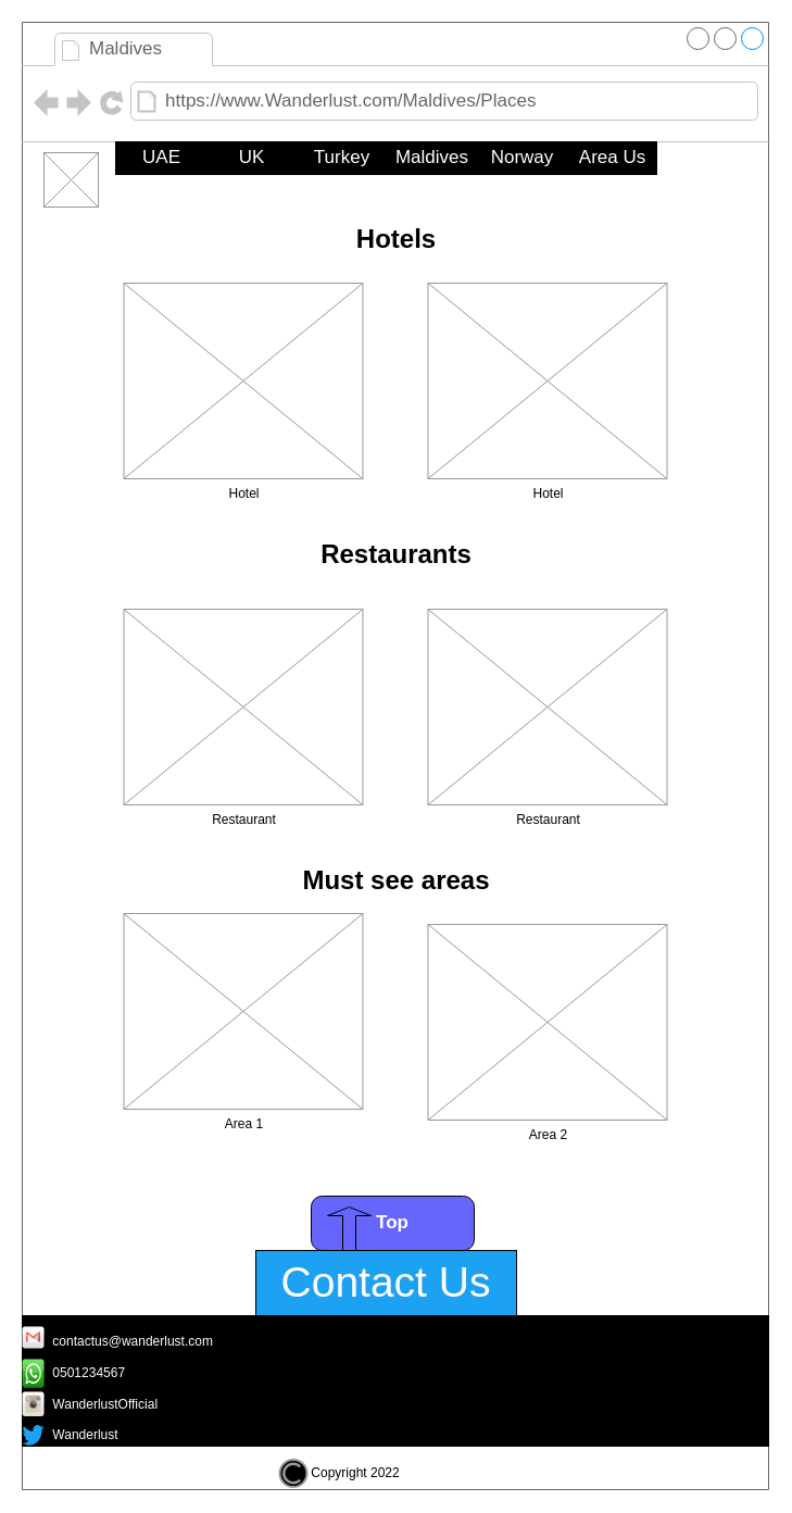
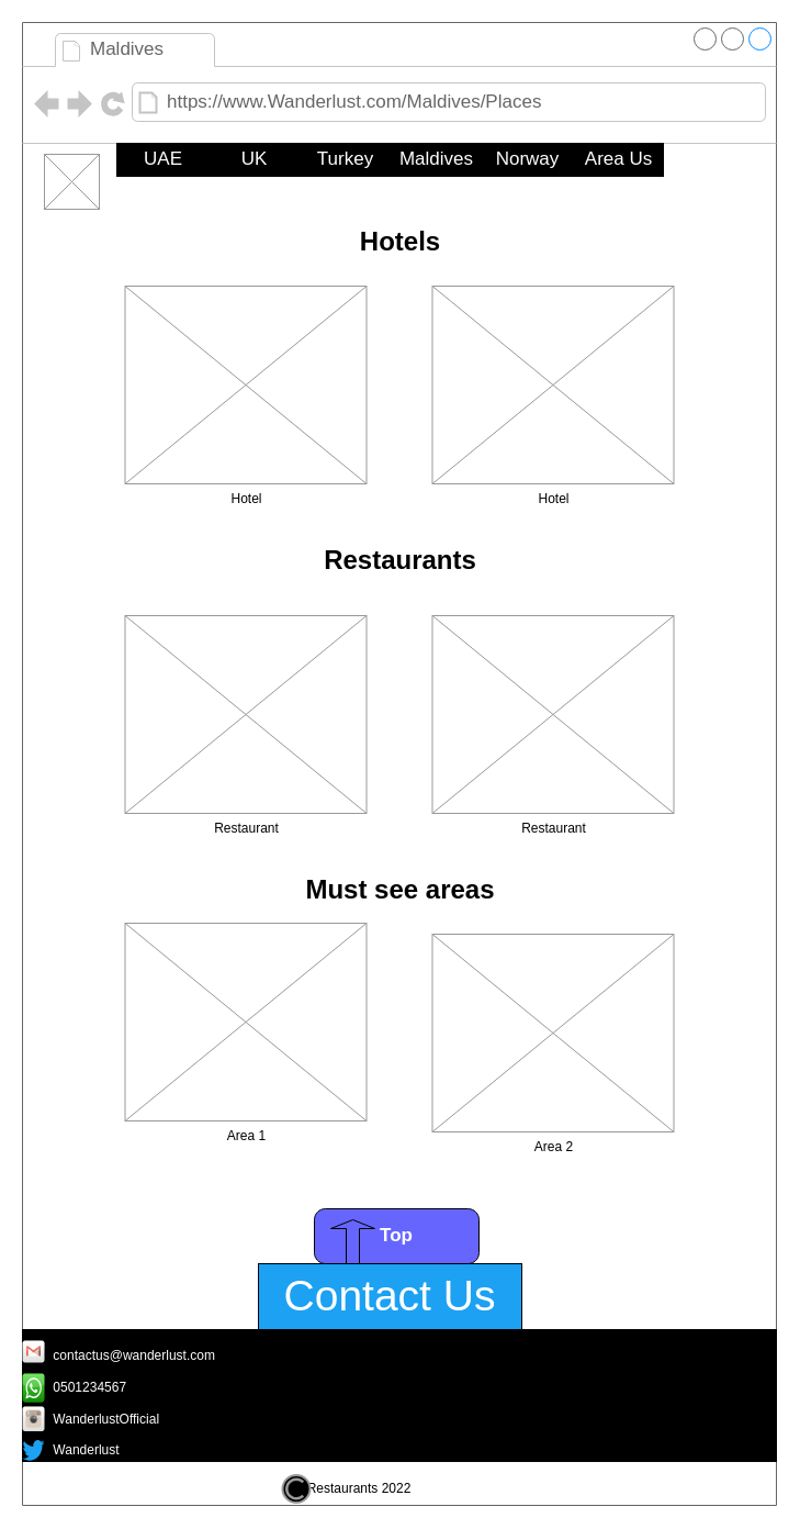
  <mxCell id="0" />
  <mxCell id="1" parent="0" />
  <mxCell id="2" value="" style="strokeWidth=1;shadow=0;dashed=0;align=center;html=1;shape=mxgraph.mockup.containers.browserWindow;rSize=0;strokeColor=#666666;strokeColor2=#008cff;strokeColor3=#c4c4c4;mainText=,;recursiveResize=0;" vertex="1" parent="1"><mxGeometry x="20" y="20" width="687" height="1350" as="geometry" /></mxCell>
  <mxCell id="3" value="Maldives" style="strokeWidth=1;shadow=0;dashed=0;align=center;html=1;shape=mxgraph.mockup.containers.anchor;fontSize=17;fontColor=#666666;align=left;" vertex="1" parent="2"><mxGeometry x="60" y="12" width="110" height="26" as="geometry" /></mxCell>
  <mxCell id="4" value="https://www.Wanderlust.com/Maldives/Places" style="strokeWidth=1;shadow=0;dashed=0;align=center;html=1;shape=mxgraph.mockup.containers.anchor;rSize=0;fontSize=17;fontColor=#666666;align=left;" vertex="1" parent="2"><mxGeometry x="130" y="60" width="350" height="26" as="geometry" /></mxCell>
  <mxCell id="5" value="" style="strokeWidth=1;shadow=0;dashed=0;align=center;html=1;shape=mxgraph.mockup.forms.rrect;rSize=0;strokeColor=#000000;fillColor=#000000;fontColor=#FFFFFF;" vertex="1" parent="2"><mxGeometry x="86" y="110" width="498" height="30" as="geometry" /></mxCell>
  <mxCell id="6" value="&lt;font color=&quot;#ffffff&quot;&gt;UAE&lt;/font&gt;" style="strokeColor=inherit;fillColor=inherit;gradientColor=inherit;strokeWidth=1;shadow=0;dashed=0;align=center;html=1;shape=mxgraph.mockup.forms.rrect;rSize=0;fontSize=17;fontColor=#666666;" vertex="1" parent="5"><mxGeometry width="83" height="30" as="geometry" /></mxCell>
  <mxCell id="7" value="UK" style="strokeColor=inherit;fillColor=inherit;gradientColor=inherit;strokeWidth=1;shadow=0;dashed=0;align=center;html=1;shape=mxgraph.mockup.forms.rrect;rSize=0;fontSize=17;fontColor=#FFFFFF;" vertex="1" parent="5"><mxGeometry x="83" width="83" height="30" as="geometry" /></mxCell>
  <mxCell id="8" value="Turkey" style="strokeColor=inherit;fillColor=inherit;gradientColor=inherit;strokeWidth=1;shadow=0;dashed=0;align=center;html=1;shape=mxgraph.mockup.forms.rrect;rSize=0;fontSize=17;fontColor=#FFFFFF;" vertex="1" parent="5"><mxGeometry x="166" width="83" height="30" as="geometry" /></mxCell>
  <mxCell id="9" value="Maldives" style="strokeColor=inherit;fillColor=inherit;gradientColor=inherit;strokeWidth=1;shadow=0;dashed=0;align=center;html=1;shape=mxgraph.mockup.forms.rrect;rSize=0;fontSize=17;fontColor=#FFFFFF;" vertex="1" parent="5"><mxGeometry x="249" width="83" height="30" as="geometry" /></mxCell>
  <mxCell id="10" value="Norway" style="strokeColor=inherit;fillColor=inherit;gradientColor=inherit;strokeWidth=1;shadow=0;dashed=0;align=center;html=1;shape=mxgraph.mockup.forms.rrect;rSize=0;fontSize=17;fontColor=#FFFFFF;" vertex="1" parent="5"><mxGeometry x="332" width="83" height="30" as="geometry" /></mxCell>
  <mxCell id="11" value="Area Us" style="strokeColor=inherit;fillColor=inherit;gradientColor=inherit;strokeWidth=1;shadow=0;dashed=0;align=center;html=1;shape=mxgraph.mockup.forms.rrect;rSize=0;fontSize=17;fontColor=#FFFFFF;" vertex="1" parent="5"><mxGeometry x="415" width="83" height="30" as="geometry" /></mxCell>
  <mxCell id="12" value="" style="verticalLabelPosition=bottom;shadow=0;dashed=0;align=center;html=1;verticalAlign=top;strokeWidth=1;shape=mxgraph.mockup.graphics.simpleIcon;strokeColor=#999999;labelBackgroundColor=#FFFFFF;fontSize=12;fontColor=#000000;fillColor=#FFFFFF;" vertex="1" parent="2"><mxGeometry x="20" y="120" width="50" height="50" as="geometry" /></mxCell>
  <mxCell id="13" value="Hotel" style="verticalLabelPosition=bottom;shadow=0;dashed=0;align=center;html=1;verticalAlign=top;strokeWidth=1;shape=mxgraph.mockup.graphics.simpleIcon;strokeColor=#999999;labelBackgroundColor=#FFFFFF;fontSize=12;fontColor=#000000;fillColor=#FFFFFF;" vertex="1" parent="2"><mxGeometry x="93.5" y="240" width="220" height="180" as="geometry" /></mxCell>
  <mxCell id="14" value="Hotel" style="verticalLabelPosition=bottom;shadow=0;dashed=0;align=center;html=1;verticalAlign=top;strokeWidth=1;shape=mxgraph.mockup.graphics.simpleIcon;strokeColor=#999999;labelBackgroundColor=#FFFFFF;fontSize=12;fontColor=#000000;fillColor=#FFFFFF;" vertex="1" parent="2"><mxGeometry x="373.5" y="240" width="220" height="180" as="geometry" /></mxCell>
  <mxCell id="15" value="Hotels" style="text;strokeColor=none;fillColor=none;html=1;fontSize=24;fontStyle=1;verticalAlign=middle;align=center;" vertex="1" parent="2"><mxGeometry x="293.5" y="180" width="100" height="40" as="geometry" /></mxCell>
  <mxCell id="16" value="Restaurants" style="text;strokeColor=none;fillColor=none;html=1;fontSize=24;fontStyle=1;verticalAlign=middle;align=center;" vertex="1" parent="2"><mxGeometry x="293.5" y="470" width="100" height="40" as="geometry" /></mxCell>
  <mxCell id="17" value="Restaurant" style="verticalLabelPosition=bottom;shadow=0;dashed=0;align=center;html=1;verticalAlign=top;strokeWidth=1;shape=mxgraph.mockup.graphics.simpleIcon;strokeColor=#999999;labelBackgroundColor=#FFFFFF;fontSize=12;fontColor=#000000;fillColor=#FFFFFF;" vertex="1" parent="2"><mxGeometry x="93.5" y="540" width="220" height="180" as="geometry" /></mxCell>
  <mxCell id="18" value="Restaurant" style="verticalLabelPosition=bottom;shadow=0;dashed=0;align=center;html=1;verticalAlign=top;strokeWidth=1;shape=mxgraph.mockup.graphics.simpleIcon;strokeColor=#999999;labelBackgroundColor=#FFFFFF;fontSize=12;fontColor=#000000;fillColor=#FFFFFF;" vertex="1" parent="2"><mxGeometry x="373.5" y="540" width="220" height="180" as="geometry" /></mxCell>
  <mxCell id="19" value="Must see areas" style="text;strokeColor=none;fillColor=none;html=1;fontSize=24;fontStyle=1;verticalAlign=middle;align=center;" vertex="1" parent="2"><mxGeometry x="293.5" y="770" width="100" height="40" as="geometry" /></mxCell>
  <mxCell id="20" value="Area 1" style="verticalLabelPosition=bottom;shadow=0;dashed=0;align=center;html=1;verticalAlign=top;strokeWidth=1;shape=mxgraph.mockup.graphics.simpleIcon;strokeColor=#999999;labelBackgroundColor=#FFFFFF;fontSize=12;fontColor=#000000;fillColor=#FFFFFF;" vertex="1" parent="2"><mxGeometry x="93.5" y="820" width="220" height="180" as="geometry" /></mxCell>
  <mxCell id="21" value="Area 2" style="verticalLabelPosition=bottom;shadow=0;dashed=0;align=center;html=1;verticalAlign=top;strokeWidth=1;shape=mxgraph.mockup.graphics.simpleIcon;strokeColor=#999999;labelBackgroundColor=#FFFFFF;fontSize=12;fontColor=#000000;fillColor=#FFFFFF;" vertex="1" parent="2"><mxGeometry x="373.5" y="830" width="220" height="180" as="geometry" /></mxCell>
  <mxCell id="22" value="&lt;font style=&quot;font-size: 12px; line-height: 0.9;&quot;&gt;&lt;br&gt;&lt;br&gt;&lt;br&gt;&lt;/font&gt;" style="rounded=0;whiteSpace=wrap;html=1;labelBackgroundColor=none;strokeColor=#000000;fontSize=39;fontColor=#FFFFFF;fillColor=#000000;" vertex="1" parent="2"><mxGeometry y="1190" width="687" height="120" as="geometry" /></mxCell>
  <mxCell id="23" value="" style="group" vertex="1" connectable="0" parent="2"><mxGeometry x="237" y="1320" width="140" height="30" as="geometry" /></mxCell>
- <mxCell id="24" value="Copyright 2022" style="text;html=1;strokeColor=none;fillColor=none;align=center;verticalAlign=middle;whiteSpace=wrap;rounded=0;labelBackgroundColor=none;fontSize=12;fontColor=#000000;" vertex="1" parent="23"><mxGeometry width="140" height="30" as="geometry" /></mxCell>
+ <mxCell id="24" value="Restaurants 2022" style="text;html=1;strokeColor=none;fillColor=none;align=center;verticalAlign=middle;whiteSpace=wrap;rounded=0;labelBackgroundColor=none;fontSize=12;fontColor=#000000;" vertex="1" parent="23"><mxGeometry width="140" height="30" as="geometry" /></mxCell>
  <mxCell id="25" value="" style="strokeColor=#999999;verticalLabelPosition=bottom;shadow=0;dashed=0;verticalAlign=top;strokeWidth=2;html=1;shape=mxgraph.mockup.misc.copyrightIcon;labelBackgroundColor=none;fontSize=12;fontColor=#000000;fillColor=#000000;" vertex="1" parent="23"><mxGeometry y="2.5" width="25" height="25" as="geometry" /></mxCell>
  <mxCell id="26" value="" style="group" vertex="1" connectable="0" parent="2"><mxGeometry y="1190" width="190" height="120" as="geometry" /></mxCell>
  <mxCell id="27" value="&lt;h1&gt;&lt;span style=&quot;font-size: 12px; font-weight: 400; text-align: center;&quot;&gt;&amp;nbsp; &amp;nbsp; &amp;nbsp; &amp;nbsp;contactus@wanderlust.com&lt;/span&gt;&lt;br style=&quot;font-size: 12px; font-weight: 400; text-align: center;&quot;&gt;&lt;span style=&quot;font-size: 12px; font-weight: 400; text-align: center;&quot;&gt;&amp;nbsp; &amp;nbsp; &amp;nbsp; &amp;nbsp;0501234567&lt;/span&gt;&lt;br style=&quot;font-size: 12px; font-weight: 400; text-align: center;&quot;&gt;&lt;span style=&quot;font-size: 12px; font-weight: 400; text-align: center;&quot;&gt;&amp;nbsp; &amp;nbsp; &amp;nbsp; &amp;nbsp;WanderlustOfficial&lt;/span&gt;&lt;br style=&quot;font-size: 12px; font-weight: 400; text-align: center;&quot;&gt;&lt;span style=&quot;font-size: 12px; font-weight: 400; text-align: center;&quot;&gt;&amp;nbsp; &amp;nbsp; &amp;nbsp; &amp;nbsp;Wanderlust&lt;/span&gt;&lt;br&gt;&lt;/h1&gt;" style="text;html=1;strokeColor=none;fillColor=none;spacing=5;spacingTop=-20;whiteSpace=wrap;overflow=hidden;rounded=0;labelBackgroundColor=none;fontSize=12;fontColor=#FFFFFF;" vertex="1" parent="26"><mxGeometry width="190" height="120" as="geometry" /></mxCell>
  <mxCell id="28" value="" style="dashed=0;outlineConnect=0;html=1;align=center;labelPosition=center;verticalLabelPosition=bottom;verticalAlign=top;shape=mxgraph.webicons.gmail;gradientColor=#DFDEDE;labelBackgroundColor=none;strokeColor=#000000;fontSize=12;fontColor=#FFFFFF;" vertex="1" parent="26"><mxGeometry y="10" width="20" height="20" as="geometry" /></mxCell>
  <mxCell id="29" value="" style="dashed=0;outlineConnect=0;html=1;align=center;labelPosition=center;verticalLabelPosition=bottom;verticalAlign=top;shape=mxgraph.webicons.whatsapp;fillColor=#4FE238;gradientColor=#138709;labelBackgroundColor=none;strokeColor=#000000;fontSize=12;fontColor=#FFFFFF;" vertex="1" parent="26"><mxGeometry y="40" width="20" height="26.2" as="geometry" /></mxCell>
  <mxCell id="30" value="" style="dashed=0;outlineConnect=0;html=1;align=center;labelPosition=center;verticalLabelPosition=bottom;verticalAlign=top;shape=mxgraph.weblogos.twitter;fillColor=#1DA1F2;strokeColor=none;labelBackgroundColor=none;fontSize=12;fontColor=#FFFFFF;" vertex="1" parent="26"><mxGeometry y="100" width="20" height="20" as="geometry" /></mxCell>
  <mxCell id="31" value="" style="dashed=0;outlineConnect=0;html=1;align=center;labelPosition=center;verticalLabelPosition=bottom;verticalAlign=top;shape=mxgraph.webicons.instagram;gradientColor=#DFDEDE;labelBackgroundColor=none;strokeColor=#000000;fontSize=12;fontColor=#FFFFFF;" vertex="1" parent="26"><mxGeometry y="70" width="20" height="22.4" as="geometry" /></mxCell>
  <mxCell id="32" value="&lt;font style=&quot;font-size: 39px;&quot;&gt;Contact Us&lt;/font&gt;" style="rounded=0;whiteSpace=wrap;html=1;labelBackgroundColor=none;strokeColor=#000000;fontColor=#FFFFFF;fillColor=#1da1f2;" vertex="1" parent="2"><mxGeometry x="215" y="1130" width="240" height="60" as="geometry" /></mxCell>
  <mxCell id="33" value="" style="group" vertex="1" connectable="0" parent="2"><mxGeometry x="266" y="1080" width="150" height="50" as="geometry" /></mxCell>
  <mxCell id="34" value="Top" style="strokeWidth=1;shadow=0;dashed=0;align=center;html=1;shape=mxgraph.mockup.buttons.button;strokeColor=default;fontColor=#ffffff;mainText=;buttonStyle=round;fontSize=17;fontStyle=1;fillColor=#6666FF;whiteSpace=wrap;labelBackgroundColor=none;" vertex="1" parent="33"><mxGeometry width="150" height="50" as="geometry" /></mxCell>
  <mxCell id="35" value="" style="shape=singleArrow;direction=north;whiteSpace=wrap;html=1;labelBackgroundColor=none;strokeColor=default;fontSize=12;fontColor=#FFFFFF;fillColor=#6666FF;" vertex="1" parent="33"><mxGeometry x="15" y="10" width="40" height="40" as="geometry" /></mxCell>
